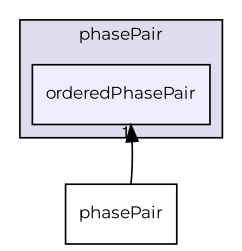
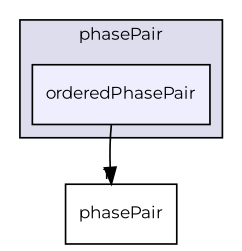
  digraph {
    compound=true
    fontname=Montserrat
    node [fontname=Montserrat fontsize=10 shape=box]
    n1 [fillcolor="#eeeeff" label=orderedPhasePair pencolor=black style=filled]
    n2 [label=phasePair]
    subgraph cluster_1 {
      bgcolor="#ddddee"
      fontsize=10
      label=phasePair
      pencolor=black
      n1
    }
-   n2 -> n1 [headlabel=1 labeldistance=1.5 labelfontname=FreeSans labelfontsize=10 fontname=Montserrat]
+   n1 -> n2 [headlabel=1 labeldistance=1.5 labelfontname=FreeSans labelfontsize=10 fontname=Montserrat]
  }
